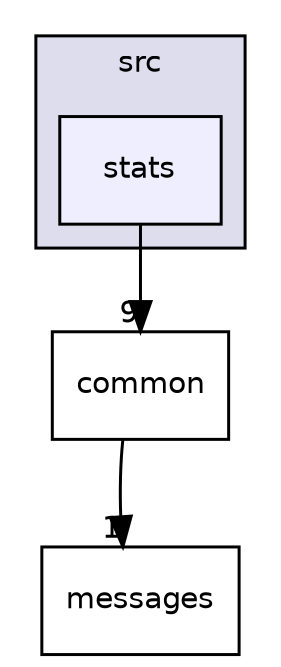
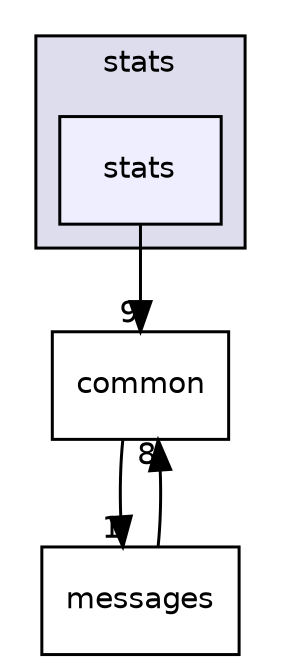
  digraph {
    compound=true
    node [fontname=Helvetica fontsize=10 shape=box]
    edge [labeldistance=1.5 labelfontname=Helvetica labelfontsize=10]
    n1 [fillcolor="#eeeeff" label=stats pencolor=black style=filled]
    n2 [label=common]
    n3 [label=messages]
    subgraph cluster_1 {
      bgcolor="#ddddee"
      fontname=Helvetica
      fontsize=10
-     label=src
+     label=stats
      pencolor=black
      n1
    }
    n1 -> n2 [headlabel=9]
    n2 -> n3 [headlabel=1]
+   n3 -> n2 [headlabel=8]
  }
